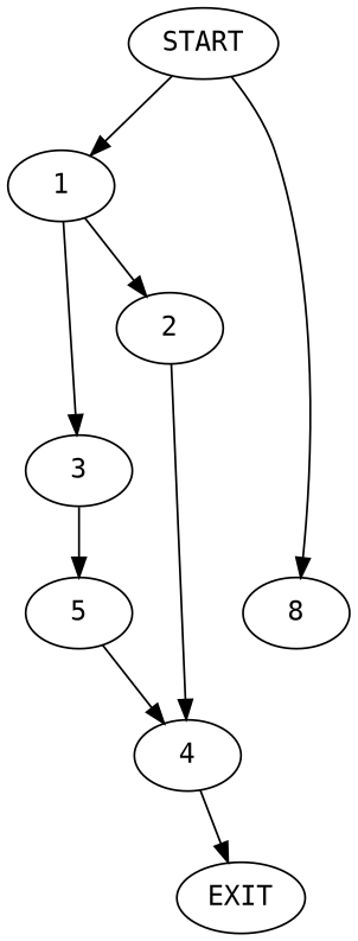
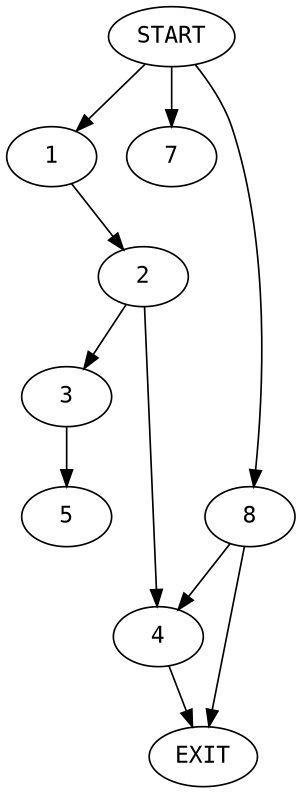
  digraph {
    fontname="DejaVu Sans Mono"
    node [fontname="DejaVu Sans Mono"]
    edge [fontname="DejaVu Sans Mono"]
    n1 [label=START]
    1
+   7
    8
    2
    n6 [label=EXIT]
    3
    4
    5
    n1 -> 1
+   n1 -> 7
    n1 -> 8
    1 -> 2
-   1 -> 3
+   8 -> n6
+   2 -> 3
    2 -> 4
    3 -> 5
    4 -> n6
-   5 -> 4
+   8 -> 4
  }
